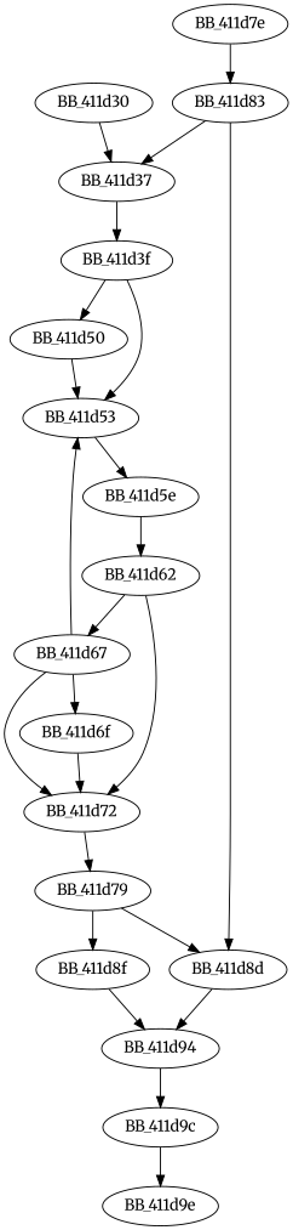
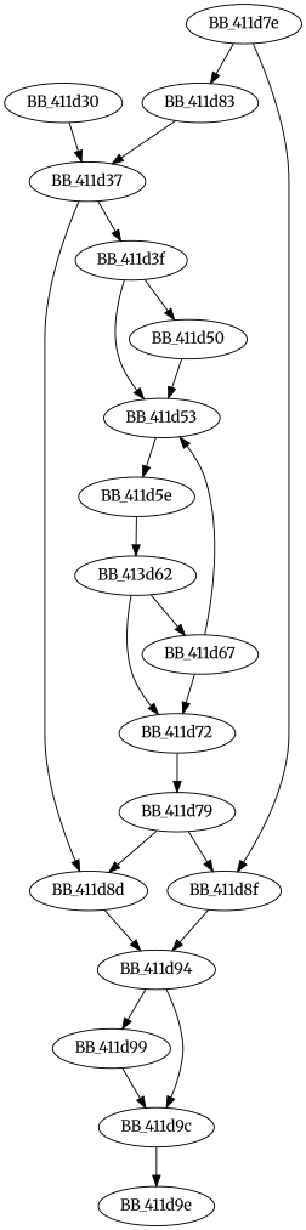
  digraph {
    fontname=Merriweather
    node [fontname=Merriweather]
    edge [fontname=Merriweather]
    BB_411d30
    BB_411d37
    BB_411d3f
    BB_411d53
    BB_411d50
    BB_411d5e
-   BB_411d62
+   BB_411d62 [label=BB_413d62]
    BB_411d67
    BB_411d72
-   BB_411d6f
    BB_411d79
    BB_411d8f
    BB_411d8d
    BB_411d7e
    BB_411d83
    BB_411d94
+   BB_411d99
    BB_411d9c
    BB_411d9e
    BB_411d30 -> BB_411d37
    BB_411d37 -> BB_411d3f
    BB_411d3f -> BB_411d53
    BB_411d3f -> BB_411d50
    BB_411d53 -> BB_411d5e
    BB_411d50 -> BB_411d53
    BB_411d5e -> BB_411d62
    BB_411d62 -> BB_411d67
    BB_411d62 -> BB_411d72
    BB_411d67 -> BB_411d53
    BB_411d67 -> BB_411d72
-   BB_411d67 -> BB_411d6f
    BB_411d72 -> BB_411d79
-   BB_411d6f -> BB_411d72
    BB_411d79 -> BB_411d8f
    BB_411d79 -> BB_411d8d
    BB_411d8f -> BB_411d94
    BB_411d8d -> BB_411d94
+   BB_411d7e -> BB_411d8f
    BB_411d7e -> BB_411d83
    BB_411d83 -> BB_411d37
-   BB_411d83 -> BB_411d8d
+   BB_411d37 -> BB_411d8d
+   BB_411d94 -> BB_411d99
    BB_411d94 -> BB_411d9c
+   BB_411d99 -> BB_411d9c
    BB_411d9c -> BB_411d9e
  }
